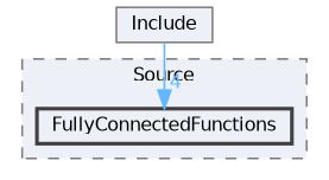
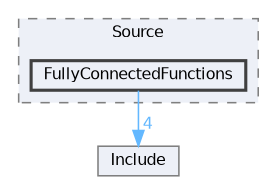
  digraph {
    compound=true
    node [fillcolor="#edf0f7" fontname=Helvetica fontsize=10 shape=box]
    n1 [color=grey25 height=0.2 label=FullyConnectedFunctions style="filled,bold" width=0.4]
    n2 [color=grey50 height=0.2 label=Include style=filled width=0.4]
    subgraph cluster_1 {
      bgcolor="#edf0f7"
      fontname=Helvetica
      fontsize=10
      label=Source
      pencolor=grey50
      style="filled,dashed"
      n1
    }
-   n2 -> n1 [color=steelblue1 fontcolor=steelblue1 fontname=Helvetica fontsize=10 headlabel=4 labeldistance=1.5 labelfontname=Helvetica labelfontsize=10]
+   n1 -> n2 [color=steelblue1 fontcolor=steelblue1 fontname=Helvetica fontsize=10 headlabel=4 labeldistance=1.5 labelfontname=Helvetica labelfontsize=10]
  }
